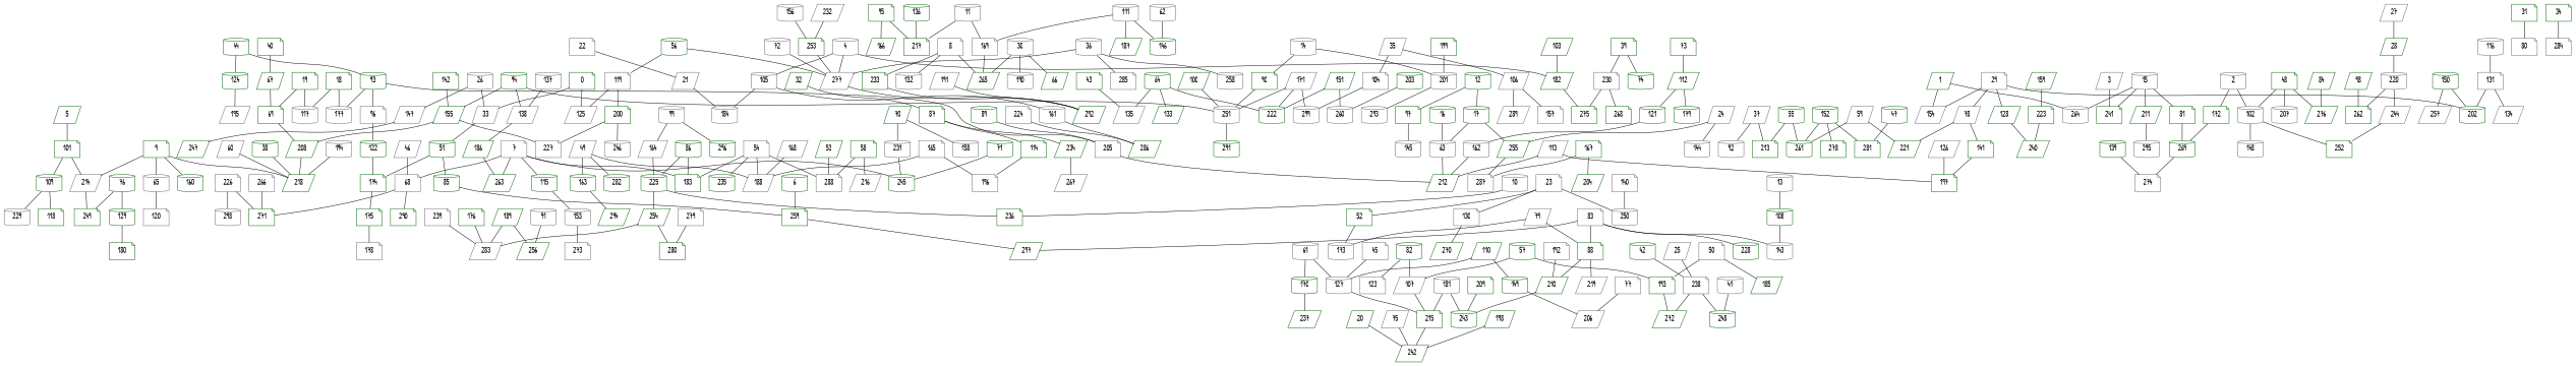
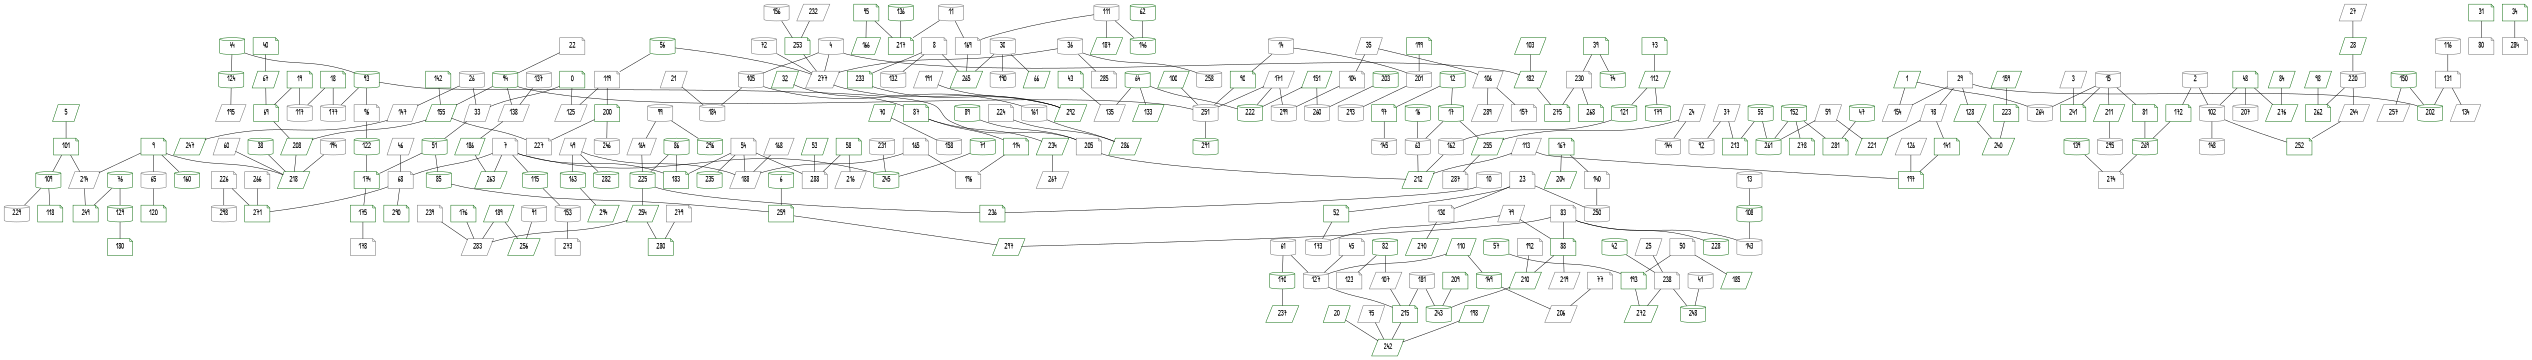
  graph {
    fontname="Patrick Hand"
    node [color=darkgreen fontname="Patrick Hand" shape=cylinder]
    edge [fontname="Patrick Hand"]
    0 [shape=note]
    33 [color=gray40 shape=parallelogram]
    125 [color=gray40 shape=parallelogram]
    51
    1 [shape=parallelogram]
    154 [color=gray40 shape=parallelogram]
    264 [color=gray40]
    2 [color=gray40]
    102 [color=gray40]
    172 [shape=note]
    148 [color=gray40]
    252 [shape=note]
    269
    3 [color=gray40 shape=parallelogram]
    241 [shape=note]
    4 [color=gray40]
    105 [color=gray40]
    182 [shape=parallelogram]
    277 [color=gray40 shape=parallelogram]
    184 [color=gray40]
    161 [color=gray40]
    275 [shape=note]
    292 [shape=parallelogram]
    5 [shape=parallelogram]
    101 [shape=note]
    214 [color=gray40 shape=parallelogram]
    109
    259 [shape=note]
    6
    297 [shape=parallelogram]
    7 [color=gray40 shape=note]
    68 [color=gray40 shape=note]
    115
    183 [shape=note]
    245
    263 [shape=parallelogram]
    271 [shape=note]
    290 [shape=note]
    153 [color=gray40]
    8 [color=gray40 shape=note]
    132 [color=gray40]
    233 [shape=note]
    265 [shape=parallelogram]
    9 [shape=note]
    65 [color=gray40]
    160
    218 [shape=parallelogram]
-   120 [color=gray40 shape=note]
+   120 [shape=note]
    249 [shape=note]
    10 [color=gray40]
    236 [shape=note]
    11 [color=gray40]
    169 [color=gray40 shape=note]
    217 [shape=note]
    12
    17
    97 [shape=note]
    63 [color=gray40]
    255 [shape=parallelogram]
    145 [color=gray40]
    13 [color=gray40]
    108
    143 [color=gray40]
    14 [color=gray40]
    90 [shape=note]
    201 [color=gray40]
    251 [color=gray40]
    293 [color=gray40]
    15 [color=gray40]
    81 [shape=note]
    211 [shape=parallelogram]
    295 [color=gray40]
    16
    212 [shape=parallelogram]
    287 [color=gray40 shape=note]
    18 [shape=note]
    117 [color=gray40]
    177 [color=gray40]
    19 [shape=note]
    69 [shape=note]
    208 [shape=parallelogram]
    20 [shape=parallelogram]
    242 [shape=parallelogram]
    21 [color=gray40 shape=parallelogram]
    22 [color=gray40 shape=note]
    94
    138 [color=gray40 shape=parallelogram]
    155 [shape=parallelogram]
    23 [color=gray40 shape=note]
    52 [shape=note]
    130 [color=gray40 shape=note]
    250 [color=gray40]
    173 [color=gray40]
    270 [shape=parallelogram]
    24 [color=gray40 shape=parallelogram]
    144 [color=gray40]
    25 [color=gray40 shape=parallelogram]
    238 [color=gray40 shape=note]
    248
    272 [shape=parallelogram]
    26 [color=gray40]
    147 [color=gray40 shape=parallelogram]
    247 [shape=parallelogram]
    27 [color=gray40 shape=parallelogram]
    28 [shape=parallelogram]
    220 [color=gray40]
    262 [shape=note]
    244 [color=gray40 shape=parallelogram]
    29 [color=gray40 shape=note]
    78 [color=gray40 shape=parallelogram]
    128 [shape=parallelogram]
    202
    221 [shape=parallelogram]
    141 [shape=note]
    240 [shape=parallelogram]
    30 [color=gray40]
    66 [shape=parallelogram]
    190 [color=gray40]
    31 [shape=note]
    80 [color=gray40 shape=note]
    174 [shape=note]
    175 [shape=note]
    32 [shape=parallelogram]
    87 [shape=note]
    114 [shape=note]
    234 [shape=parallelogram]
    85
    34 [shape=note]
    284 [color=gray40 shape=note]
    278 [shape=note]
    35 [color=gray40 shape=parallelogram]
    104 [color=gray40 shape=note]
    106 [color=gray40 shape=parallelogram]
    299 [color=gray40]
    157 [color=gray40 shape=note]
    289 [color=gray40 shape=parallelogram]
    36 [color=gray40]
    258 [color=gray40]
    285 [color=gray40 shape=note]
    37 [color=gray40 shape=parallelogram]
    92 [color=gray40]
    213 [shape=note]
    38
    39 [shape=note]
    74
    230 [color=gray40 shape=note]
    268 [shape=note]
    40 [shape=note]
    67 [shape=parallelogram]
    41 [color=gray40]
    42
    43 [shape=note]
    135 [color=gray40 shape=parallelogram]
    44
    93
    124
    205 [color=gray40 shape=note]
    96 [color=gray40 shape=note]
    195 [color=gray40 shape=parallelogram]
    45 [color=gray40 shape=note]
    127 [color=gray40]
    215 [shape=note]
    46 [color=gray40 shape=parallelogram]
    281 [shape=note]
    47
    48 [shape=note]
    207 [color=gray40]
    276 [shape=parallelogram]
    49 [color=gray40 shape=parallelogram]
    163
    188 [color=gray40 shape=parallelogram]
    282
    294 [shape=parallelogram]
    50 [color=gray40 shape=note]
    185 [shape=parallelogram]
    193 [shape=note]
    53 [shape=parallelogram]
    288 [color=gray40 shape=note]
    54 [color=gray40 shape=note]
    235
    55
    261
    56
    119 [color=gray40 shape=note]
    200 [shape=note]
    57
    107 [color=gray40 shape=parallelogram]
    58 [shape=note]
    216 [color=gray40 shape=parallelogram]
    59 [color=gray40 shape=parallelogram]
    60 [color=gray40 shape=parallelogram]
    61 [color=gray40]
    170
    237 [shape=parallelogram]
-   62 [color=gray40]
+   62
    146
    64
    133 [shape=parallelogram]
    222
    70 [shape=parallelogram]
    158 [color=gray40]
    231 [color=gray40]
    71
    72 [color=gray40]
    73 [shape=note]
    112 [shape=parallelogram]
    121
    179
    75 [color=gray40 shape=parallelogram]
    76
    129
    180 [shape=note]
    77 [color=gray40 shape=note]
    206 [color=gray40 shape=parallelogram]
    197 [shape=note]
    79 [color=gray40 shape=parallelogram]
    88 [shape=note]
    210 [shape=parallelogram]
    219 [color=gray40 shape=parallelogram]
    274 [color=gray40 shape=note]
    82
    123 [color=gray40 shape=note]
    83 [color=gray40 shape=note]
    228
    84 [shape=parallelogram]
    86
    225
    254 [shape=parallelogram]
    196 [color=gray40 shape=note]
    267 [color=gray40 shape=parallelogram]
    243
    89
    291
    91 [color=gray40]
    256 [shape=parallelogram]
    122
    186 [shape=parallelogram]
    227 [color=gray40 shape=note]
    95 [shape=note]
    166 [shape=parallelogram]
    98 [shape=parallelogram]
    99 [color=gray40]
    164 [color=gray40 shape=parallelogram]
    296
    100 [shape=parallelogram]
    118 [shape=note]
    229 [color=gray40]
    103 [shape=parallelogram]
    286 [shape=parallelogram]
    110 [shape=parallelogram]
    149
    111 [color=gray40]
    187 [shape=parallelogram]
    162 [color=gray40]
    113 [color=gray40 shape=parallelogram]
    273 [color=gray40 shape=note]
    116 [color=gray40]
    131 [color=gray40 shape=note]
    134 [color=gray40 shape=parallelogram]
    246 [color=gray40]
    126 [color=gray40 shape=parallelogram]
    136
    137 [color=gray40]
    139
    140 [color=gray40 shape=note]
    142 [shape=note]
    150
    257 [color=gray40 shape=parallelogram]
    151 [shape=parallelogram]
    260 [color=gray40]
    152
    156 [color=gray40]
    253 [shape=note]
    159 [shape=parallelogram]
    223 [shape=note]
    165 [color=gray40 shape=note]
    167 [shape=note]
    204 [shape=parallelogram]
    168 [color=gray40 shape=parallelogram]
    171 [color=gray40 shape=parallelogram]
    178 [color=gray40 shape=note]
    176 [shape=note]
    283 [color=gray40 shape=parallelogram]
    181 [color=gray40]
    189 [shape=parallelogram]
    191 [color=gray40 shape=parallelogram]
    192 [color=gray40 shape=note]
    194 [color=gray40]
    198 [shape=parallelogram]
    199 [shape=note]
    203
    209 [shape=note]
    224 [color=gray40 shape=note]
    280 [shape=note]
    226 [color=gray40 shape=note]
    298 [color=gray40]
    232 [color=gray40 shape=parallelogram]
    239 [color=gray40 shape=note]
    266 [color=gray40 shape=note]
    279 [color=gray40 shape=note]
    0 -- 33
    0 -- 125
    33 -- 51
    51 -- 174
    51 -- 85
    1 -- 154
    1 -- 264
    2 -- 102
    2 -- 172
    102 -- 148
    102 -- 252
    172 -- 269
    269 -- 274
    3 -- 241
    4 -- 105
    4 -- 182
    4 -- 277
    105 -- 184
    105 -- 161
    182 -- 275
    277 -- 292
    161 -- 286
    5 -- 101
    101 -- 214
    101 -- 109
    214 -- 249
    109 -- 118
    109 -- 229
    259 -- 297
    6 -- 259
    7 -- 68
    7 -- 115
    7 -- 183
    7 -- 245
    7 -- 263
    68 -- 271
    68 -- 290
    115 -- 153
    153 -- 273
    8 -- 132
    8 -- 233
    8 -- 265
    233 -- 292
    9 -- 214
    9 -- 65
    9 -- 160
    9 -- 218
    65 -- 120
    10 -- 236
    11 -- 169
    11 -- 217
    169 -- 265
    12 -- 17
    12 -- 97
    17 -- 63
    17 -- 255
    97 -- 145
    63 -- 212
    255 -- 287
    13 -- 108
    108 -- 143
    14 -- 90
    14 -- 201
    90 -- 251
    201 -- 293
    251 -- 291
    15 -- 264
    15 -- 241
    15 -- 81
    15 -- 211
    81 -- 269
    211 -- 295
    16 -- 63
    18 -- 117
    18 -- 177
    19 -- 117
    19 -- 69
    69 -- 208
    208 -- 218
    20 -- 242
    21 -- 184
-   22 -- 21
+   22 -- 94
    94 -- 251
    94 -- 138
    94 -- 155
    138 -- 186
    155 -- 208
    155 -- 227
    23 -- 52
    23 -- 130
    23 -- 250
    52 -- 173
    130 -- 270
    24 -- 255
    24 -- 144
    25 -- 238
    238 -- 248
    238 -- 272
    26 -- 33
    26 -- 147
    147 -- 247
    27 -- 28
    28 -- 220
    220 -- 262
    220 -- 244
    244 -- 252
    29 -- 154
    29 -- 78
    29 -- 128
    29 -- 202
    78 -- 221
    78 -- 141
    128 -- 240
    141 -- 197
    30 -- 265
    30 -- 66
    30 -- 190
    31 -- 80
    174 -- 175
    175 -- 178
    32 -- 87
    87 -- 114
    87 -- 234
    114 -- 196
    234 -- 267
    85 -- 259
    34 -- 284
    35 -- 104
    35 -- 106
    104 -- 299
    106 -- 157
    106 -- 289
    36 -- 277
    36 -- 258
    36 -- 285
    37 -- 92
    37 -- 213
    38 -- 218
    39 -- 74
    39 -- 230
    230 -- 275
    230 -- 268
    40 -- 67
    67 -- 69
    41 -- 248
    42 -- 238
    43 -- 135
    44 -- 93
    44 -- 124
    93 -- 177
    93 -- 205
    93 -- 96
    124 -- 195
    205 -- 212
    96 -- 122
    45 -- 127
    127 -- 215
    215 -- 242
    46 -- 68
    47 -- 281
    48 -- 102
    48 -- 207
    48 -- 276
    49 -- 163
    49 -- 188
    49 -- 282
    163 -- 294
    50 -- 185
    50 -- 193
    193 -- 272
    53 -- 288
    54 -- 183
    54 -- 188
    54 -- 288
    54 -- 235
    55 -- 213
    55 -- 261
    56 -- 277
    56 -- 119
    119 -- 125
    119 -- 200
    200 -- 227
    200 -- 246
    57 -- 193
-   57 -- 107
    107 -- 215
    58 -- 288
    58 -- 216
    59 -- 221
    59 -- 261
    60 -- 218
    61 -- 127
    61 -- 170
    170 -- 237
    62 -- 146
    64 -- 135
    64 -- 133
    64 -- 222
    70 -- 158
-   70 -- 231
    231 -- 245
    71 -- 245
    72 -- 277
    73 -- 112
    112 -- 121
    112 -- 179
    121 -- 162
    75 -- 242
    76 -- 249
    76 -- 129
    129 -- 180
    77 -- 206
    79 -- 173
    79 -- 88
    88 -- 210
    88 -- 219
    210 -- 243
    82 -- 107
    82 -- 123
    83 -- 297
    83 -- 143
    83 -- 88
    83 -- 228
    84 -- 276
    86 -- 183
    86 -- 225
    225 -- 236
    225 -- 254
    254 -- 283
    254 -- 280
    89 -- 205
    91 -- 256
    122 -- 174
    186 -- 263
    95 -- 217
    95 -- 166
    98 -- 262
    99 -- 164
    99 -- 296
    164 -- 225
    100 -- 251
    103 -- 182
    110 -- 127
    110 -- 149
    149 -- 206
    111 -- 169
    111 -- 146
    111 -- 187
    162 -- 212
    113 -- 212
    113 -- 197
    116 -- 131
    131 -- 202
    131 -- 134
    126 -- 197
    136 -- 217
    137 -- 138
    139 -- 274
    140 -- 250
    142 -- 155
    150 -- 202
    150 -- 257
    151 -- 222
    151 -- 260
    152 -- 278
    152 -- 281
    152 -- 261
    156 -- 253
    253 -- 277
    159 -- 223
    223 -- 240
    165 -- 188
    165 -- 196
-   167 -- 287
+   167 -- 140
    167 -- 204
    168 -- 188
    171 -- 251
    171 -- 299
    171 -- 222
    176 -- 283
    181 -- 215
    181 -- 243
    189 -- 256
    189 -- 283
    191 -- 292
    192 -- 210
    194 -- 218
    198 -- 242
    199 -- 201
    203 -- 260
    209 -- 243
    224 -- 286
    226 -- 271
    226 -- 298
    232 -- 253
    239 -- 283
    266 -- 271
    279 -- 280
  }
